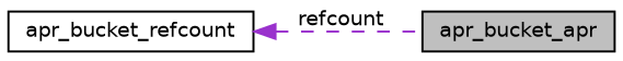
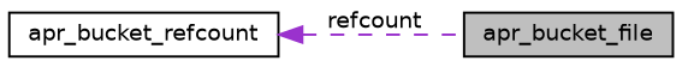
  digraph {
    rankdir=LR
    node [color=black fontname=Helvetica fontsize=10 shape=record style=filled]
-   n1 [fillcolor=grey75 fontcolor=black height=0.2 label=apr_bucket_apr width=0.4]
+   n1 [fillcolor=grey75 fontcolor=black height=0.2 label=apr_bucket_file width=0.4]
    n2 [fillcolor=white height=0.2 label=apr_bucket_refcount width=0.4]
    n2 -> n1 [color=darkorchid3 dir=back fontname=Helvetica fontsize=10 label=" refcount" labelfontname=Helvetica labelfontsize=10 style=dashed]
  }
